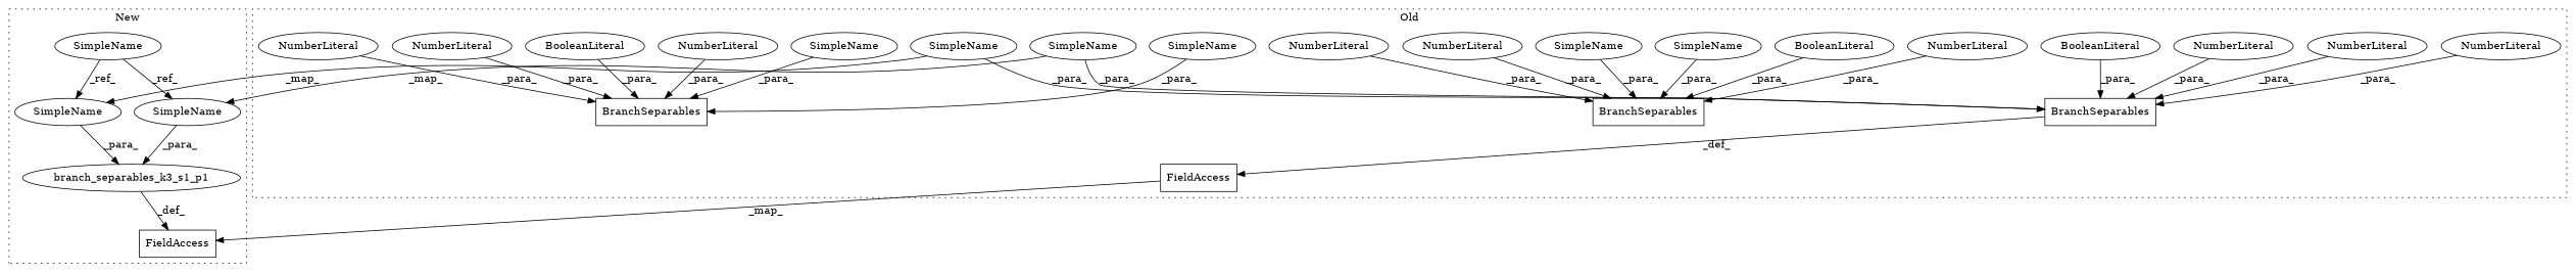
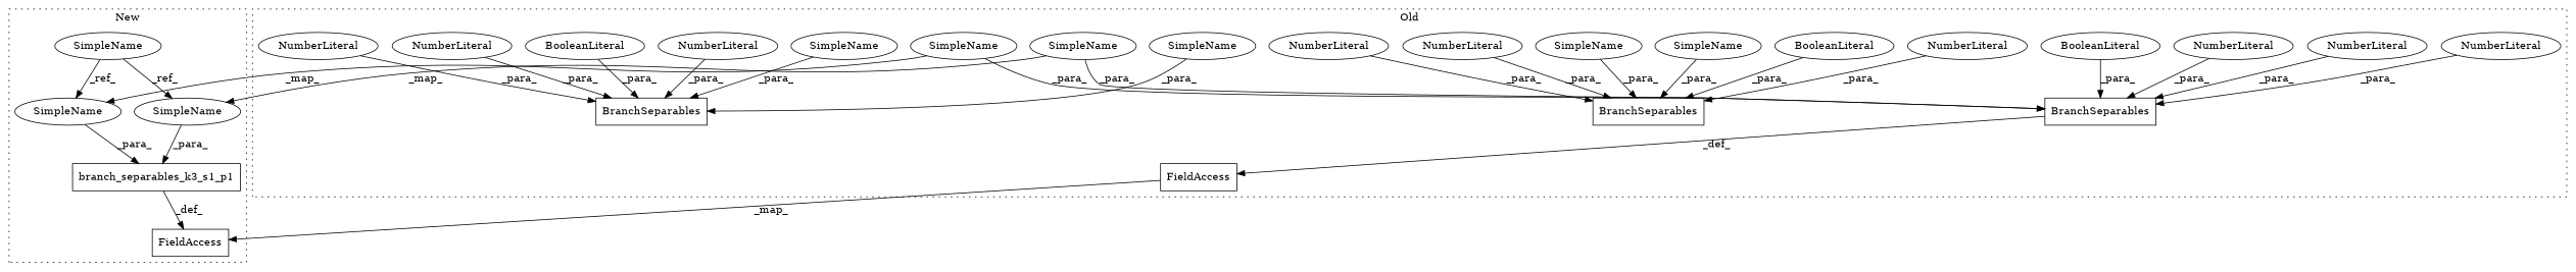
  digraph {
    node [a=34 l=1 shape=ellipse]
    n1 [a=32 l="17,1" label=BranchSeparables s="22378,22455" shape=box]
    n2 [label=NumberLiteral s=22437]
    n3 [label=NumberLiteral s=22433]
    n4 [label=NumberLiteral s=22435]
    n5 [a=9 l=5 label=BooleanLiteral s=22450]
    n6 [a=22 l=21 label=FieldAccess s=22356 shape=box]
    n7 [a=32 l="17,1" label=BranchSeparables s="21820,21897" shape=box]
    n8 [label=NumberLiteral s=21879]
    n9 [label=NumberLiteral s=21875]
    n10 [label=NumberLiteral s=21877]
    n11 [a=32 l="17,1" label=BranchSeparables s="22221,22298" shape=box]
    n12 [label=NumberLiteral s=22278]
    n13 [label=NumberLiteral s=22280]
    n14 [label=NumberLiteral s=22276]
    n15 [a=9 l=5 label=BooleanLiteral s=22293]
    n16 [a=9 l=5 label=BooleanLiteral s=21892]
    n17 [a=42 l=18 label=SimpleName s=22414]
    n18 [a=42 l=18 label=SimpleName s=21837]
    n19 [a=42 l=18 label=SimpleName s=22395]
    n20 [a=42 l=18 label=SimpleName s=22257]
    n21 [a=42 l=18 label=SimpleName s=22238]
    n22 [a=42 l=18 label=SimpleName s=21856]
-   n23 [a=32 l="27,1" label=branch_separables_k3_s1_p1 s="23789,23864"]
+   n23 [a=32 l="27,1" label=branch_separables_k3_s1_p1 s="23789,23864" shape=box]
    n24 [a=22 l=21 label=FieldAccess s=23767 shape=box]
    n25 [a=42 l=18 label=SimpleName s=22637]
    n26 [a=42 l=18 label=SimpleName s=23816]
    n27 [a=42 l=18 label=SimpleName s=23835]
    subgraph cluster_1 {
      label=Old
      style=dotted
      n1
      n2
      n3
      n4
      n5
      n6
      n7
      n8
      n9
      n10
      n11
      n12
      n13
      n14
      n15
      n16
      n17
      n18
      n19
      n20
      n21
      n22
    }
    subgraph cluster_2 {
      label=New
      style=dotted
      n23
      n24
      n25
      n26
      n27
    }
    n1 -> n6 [label=_def_]
    n2 -> n1 [label=_para_]
    n3 -> n1 [label=_para_]
    n4 -> n1 [label=_para_]
    n5 -> n1 [label=_para_]
    n6 -> n24 [label=_map_]
    n8 -> n7 [label=_para_]
    n9 -> n7 [label=_para_]
    n10 -> n7 [label=_para_]
    n12 -> n11 [label=_para_]
    n13 -> n11 [label=_para_]
    n14 -> n11 [label=_para_]
    n15 -> n11 [label=_para_]
    n16 -> n7 [label=_para_]
    n17 -> n1 [label=_para_]
    n17 -> n26 [label=_map_]
    n18 -> n7 [label=_para_]
    n19 -> n1 [label=_para_]
    n19 -> n27 [label=_map_]
    n20 -> n11 [label=_para_]
    n21 -> n11 [label=_para_]
    n22 -> n7 [label=_para_]
    n23 -> n24 [label=_def_]
    n25 -> n26 [label=_ref_]
    n25 -> n27 [label=_ref_]
    n26 -> n23 [label=_para_]
    n27 -> n23 [label=_para_]
  }
